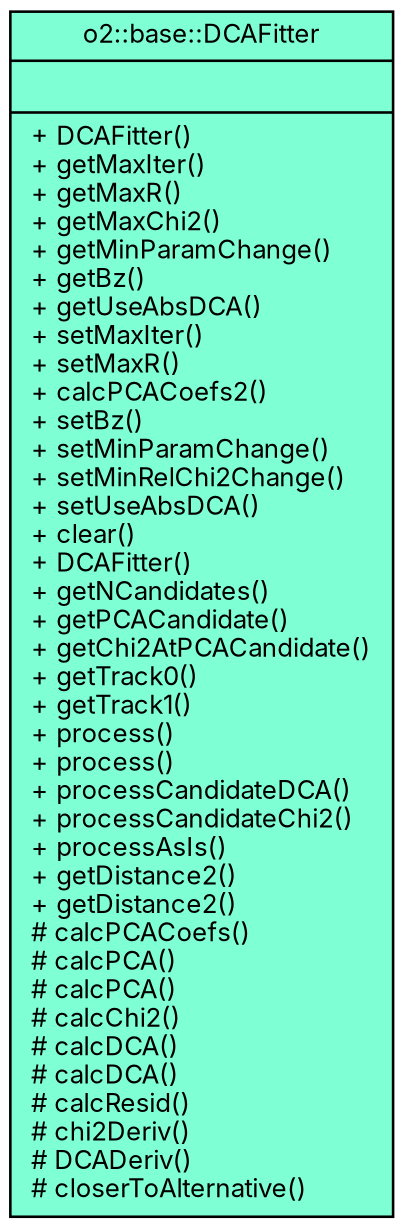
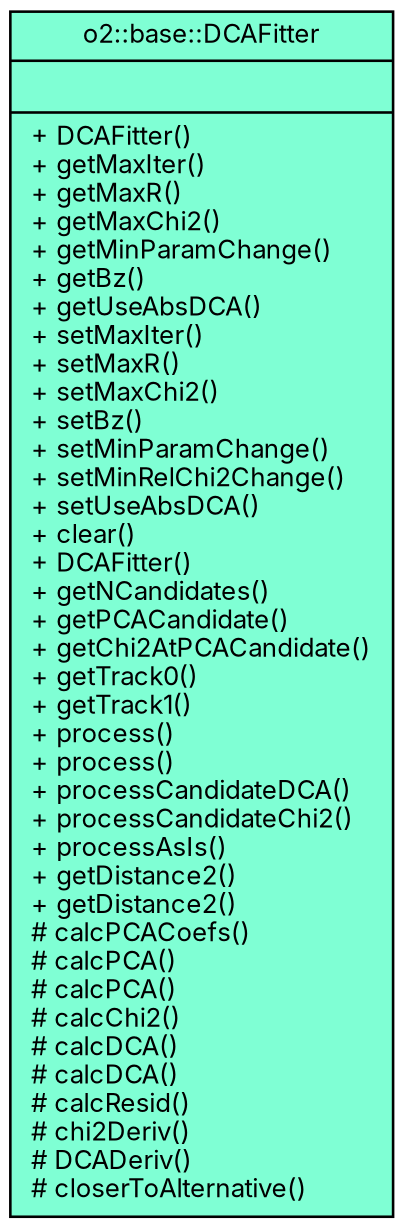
  digraph {
    fontname=Inter
-   n1 [color=black fillcolor=aquamarine fontcolor=black fontname=Inter fontsize=10 height=0.2 label="{o2::base::DCAFitter\n||+ DCAFitter()\l+ getMaxIter()\l+ getMaxR()\l+ getMaxChi2()\l+ getMinParamChange()\l+ getBz()\l+ getUseAbsDCA()\l+ setMaxIter()\l+ setMaxR()\l+ calcPCACoefs2()\l+ setBz()\l+ setMinParamChange()\l+ setMinRelChi2Change()\l+ setUseAbsDCA()\l+ clear()\l+ DCAFitter()\l+ getNCandidates()\l+ getPCACandidate()\l+ getChi2AtPCACandidate()\l+ getTrack0()\l+ getTrack1()\l+ process()\l+ process()\l+ processCandidateDCA()\l+ processCandidateChi2()\l+ processAsIs()\l+ getDistance2()\l+ getDistance2()\l# calcPCACoefs()\l# calcPCA()\l# calcPCA()\l# calcChi2()\l# calcDCA()\l# calcDCA()\l# calcResid()\l# chi2Deriv()\l# DCADeriv()\l# closerToAlternative()\l}" shape=record style=filled width=0.4]
+   n1 [color=black fillcolor=aquamarine fontcolor=black fontname=Inter fontsize=10 height=0.2 label="{o2::base::DCAFitter\n||+ DCAFitter()\l+ getMaxIter()\l+ getMaxR()\l+ getMaxChi2()\l+ getMinParamChange()\l+ getBz()\l+ getUseAbsDCA()\l+ setMaxIter()\l+ setMaxR()\l+ setMaxChi2()\l+ setBz()\l+ setMinParamChange()\l+ setMinRelChi2Change()\l+ setUseAbsDCA()\l+ clear()\l+ DCAFitter()\l+ getNCandidates()\l+ getPCACandidate()\l+ getChi2AtPCACandidate()\l+ getTrack0()\l+ getTrack1()\l+ process()\l+ process()\l+ processCandidateDCA()\l+ processCandidateChi2()\l+ processAsIs()\l+ getDistance2()\l+ getDistance2()\l# calcPCACoefs()\l# calcPCA()\l# calcPCA()\l# calcChi2()\l# calcDCA()\l# calcDCA()\l# calcResid()\l# chi2Deriv()\l# DCADeriv()\l# closerToAlternative()\l}" shape=record style=filled width=0.4]
  }
